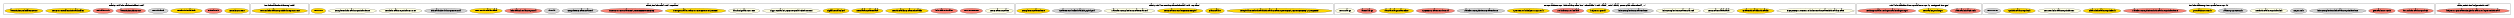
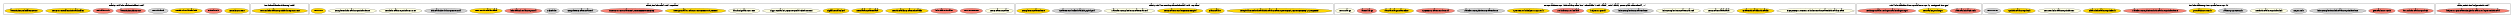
  digraph {
    node [style=filled fillcolor=gold]
    n1 [label=set_tsk_current]
    n2 [label=exit_fs_tsk fillcolor=salmon]
-   n3 [label=set_fs_init_task_fs]
+   n3 [label=set_fs_should_task_fs]
    n4 [label=set_tsk_fs_fs fillcolor=lightgrey]
    n5 [label=atomic_inc_fs_count fillcolor=salmon]
    n6 [label=exit_files_tsk fillcolor=salmon]
    n7 [label=set_current_files_init_task_files]
    n8 [label=atomic_inc_tsk_files_count]
    n9 [label=return_kthread_stop_info_k_eq_current]
    n10 [label=set_create__create fillcolor=lightyellow]
    n11 [label=set_ret_EINTR fillcolor=salmon]
    n12 [label=kthread_exit_files fillcolor=salmon]
    n13 [label=set_threadfn_create_threadfn]
    n14 [label=set_data_create_data]
    n15 [label=sigfillset_blocked]
    n16 [label=sigprocmask_SIG_BLOCK_blocked_NULL fillcolor=lightyellow]
    n17 [label=flush_signals_current fillcolor=lightyellow]
-   n18 [label=set_cpus_allowed_current_CPU_MASK_ALL]
+   n18 [label=set_cpus_allowed_current_PTR_MASK_ALL]
    n19 [label=__set_current_state_TASK_INTERRUPTIBLE fillcolor=salmon]
    n20 [label=complete_create_started fillcolor=lightgrey]
-   n21 [label=should fillcolor=lightgrey]
+   n21 [label=schedule fillcolor=lightgrey]
    n22 [label=kthread_should_stop_null fillcolor=salmon]
    n23 [label=set_ret_threadfn_data]
    n24 [label=kthread_should_stop_not_null fillcolor=lightgrey]
    n25 [label=set_kthread_stop_info_err_ret fillcolor=lightyellow]
    n26 [label=complete_kthread_stop_info_done fillcolor=lightyellow]
    n27 [label=return_0]
    n28 [label=set_pid_kernel_thread_kthread_create_CLONE_FS_CLONE_FILES_SIGCHLD]
    n29 [label=pid_small_0]
    n30 [label=set_create_result_ERR_PTR_pid]
    n31 [label=wait_for_completion_create_started fillcolor=lightyellow]
    n32 [label=create_result_find_task_by_pid_pid fillcolor=lightgrey]
    n33 [label=complete_create_done]
    n34 [label=DECLARE_WORK_work_keventd_create_kthread_create fillcolor=lightyellow]
    n35 [label=create_threadfn_threadfn]
    n36 [label=set_create_data_data fillcolor=lightyellow]
    n37 [label=init_completion_create_started fillcolor=lightyellow]
    n38 [label=init_completion_create_done fillcolor=lightgrey]
    n39 [label=helper_wq_null]
    n40 [label=work_func_work_data fillcolor=salmon]
    n41 [label=queue_work_helper_wq_work]
    n42 [label=wait_for_completion_create_done fillcolor=lightgrey]
    n43 [label=IS_ERR_create_result_null fillcolor=salmon]
    n44 [label=va_start_args_namefmt]
    n45 [label=va_end_args fillcolor=salmon]
    n46 [label=return_args fillcolor=lightyellow]
    n47 [label=wait_task_inactive_k fillcolor=salmon]
    n48 [label=set_task_cpu_k_cpu]
    n49 [label=set_k_cpus_allowed_cpumask_of_cpu_cpu fillcolor=salmon]
    n50 [label=down_kthread_stop_lock fillcolor=salmon]
    n51 [label=get_task_struct_k fillcolor=salmon]
    n52 [label=init_completion_kthread_stop_info_done fillcolor=lightgrey]
    n53 [label=smp_wmb fillcolor=lightgrey]
    n54 [label=set_kthread_stop_info_k_k fillcolor=lightyellow]
    n55 [label=wake_up_process_k fillcolor=lightgrey]
    n56 [label=put_task_struct_k]
    n57 [label=wait_for_completion_kthread_stop_info_done fillcolor=salmon]
    n58 [label=clear_kthread_stop_info_k]
    n59 [label=set_ret_kthread_stop_info_err fillcolor=lightyellow]
    n60 [label=up_kthread_stop_lock]
    n61 [label=return_ret fillcolor=lightgrey]
    n62 [label=helper_wq_create_singlethread_workqueue_kthread fillcolor=salmon]
    subgraph cluster_1 {
      label="static void kthread_exit_files(void)"
      n1
      n2
      n3
      n4
      n5
      n6
      n7
      n8
    }
    subgraph cluster_2 {
      label="int kthread_should_stop(void)"
      n9
    }
    subgraph cluster_3 {
      label="static int kthread(void *_create)"
      n10
      n11
      n12
      n13
      n14
      n15
      n16
      n17
      n18
      n19
      n20
      n21
      n22
      n23
      n24
      n25
      n26
      n27
    }
    subgraph cluster_4 {
      label="static void keventd_create_kthread(void *_create)"
      n28
      n29
      n30
      n31
      n32
      n33
    }
    subgraph cluster_5 {
      label="struct task_struct *kthread_create(int (*threadfn)(void *data), void *data, const char namefmt[], ...)"
      n34
      n35
      n36
      n37
      n38
      n39
      n40
      n41
      n42
      n43
      n44
      n45
      n46
    }
    subgraph cluster_6 {
      label="void kthread_bind(struct task_struct *k, unsigned int cpu)"
      n47
      n48
      n49
    }
    subgraph cluster_7 {
      label="int kthread_stop(struct task_struct *k)"
      n50
      n51
      n52
      n53
      n54
      n55
      n56
      n57
      n58
      n59
      n60
      n61
    }
    subgraph cluster_8 {
      label="static __init int helper_init(void)"
      n62
    }
  }
